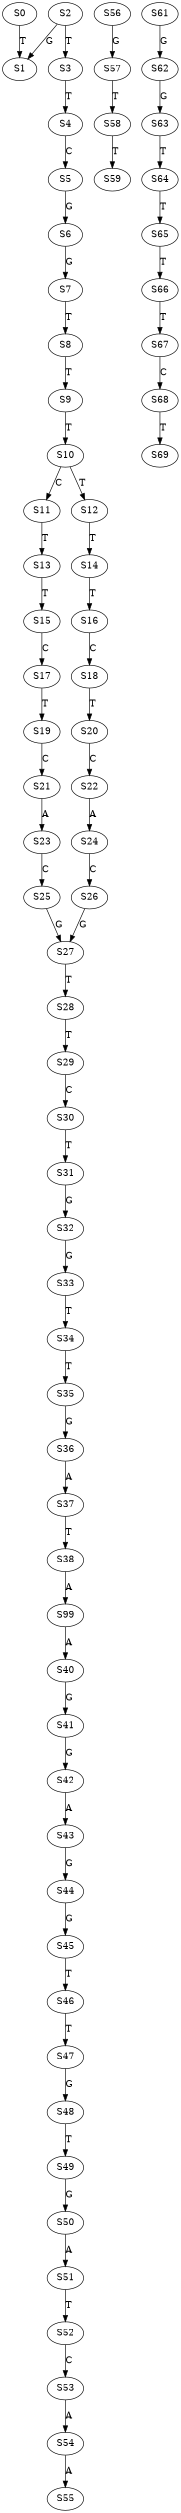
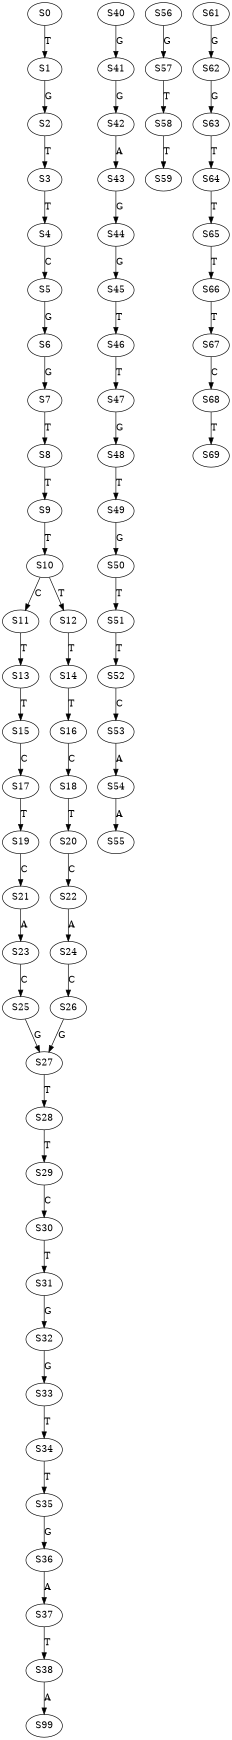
  strict digraph {
    S0
    S1
    S2
    S3
    S4
    S5
    S6
    S7
    S8
    S9
    S10
    S11
    S12
    S13
    S14
    S15
    S16
    S17
    S18
    S19
    S20
    S21
    S22
    S23
    S24
    S25
    S26
    S27
    S28
    S29
    S30
    S31
    S32
    S33
    S34
    S35
    S36
    S37
    S38
    n40 [label=S99]
    S40
    S41
    S42
    S43
    S44
    S45
    S46
    S47
    S48
    S49
    S50
    S51
    S52
    S53
    S54
    S55
    S56
    S57
    S58
    S59
    S61
    S62
    S63
    S64
    S65
    S66
    S67
    S68
    S69
    S0 -> S1 [label=T]
-   S2 -> S1 [label=G]
+   S1 -> S2 [label=G]
    S2 -> S3 [label=T]
    S3 -> S4 [label=T]
    S4 -> S5 [label=C]
    S5 -> S6 [label=G]
    S6 -> S7 [label=G]
    S7 -> S8 [label=T]
    S8 -> S9 [label=T]
    S9 -> S10 [label=T]
    S10 -> S11 [label=C]
    S10 -> S12 [label=T]
    S11 -> S13 [label=T]
    S12 -> S14 [label=T]
    S13 -> S15 [label=T]
    S14 -> S16 [label=T]
    S15 -> S17 [label=C]
    S16 -> S18 [label=C]
    S17 -> S19 [label=T]
    S18 -> S20 [label=T]
    S19 -> S21 [label=C]
    S20 -> S22 [label=C]
    S21 -> S23 [label=A]
    S22 -> S24 [label=A]
    S23 -> S25 [label=C]
    S24 -> S26 [label=C]
    S25 -> S27 [label=G]
    S26 -> S27 [label=G]
    S27 -> S28 [label=T]
    S28 -> S29 [label=T]
    S29 -> S30 [label=C]
    S30 -> S31 [label=T]
    S31 -> S32 [label=G]
    S32 -> S33 [label=G]
    S33 -> S34 [label=T]
    S34 -> S35 [label=T]
    S35 -> S36 [label=G]
    S36 -> S37 [label=A]
    S37 -> S38 [label=T]
    S38 -> n40 [label=A]
-   n40 -> S40 [label=A]
    S40 -> S41 [label=G]
    S41 -> S42 [label=G]
    S42 -> S43 [label=A]
    S43 -> S44 [label=G]
    S44 -> S45 [label=G]
    S45 -> S46 [label=T]
    S46 -> S47 [label=T]
    S47 -> S48 [label=G]
    S48 -> S49 [label=T]
    S49 -> S50 [label=G]
-   S50 -> S51 [label=A]
+   S50 -> S51 [label=T]
    S51 -> S52 [label=T]
    S52 -> S53 [label=C]
    S53 -> S54 [label=A]
    S54 -> S55 [label=A]
    S56 -> S57 [label=G]
    S57 -> S58 [label=T]
    S58 -> S59 [label=T]
    S61 -> S62 [label=G]
    S62 -> S63 [label=G]
    S63 -> S64 [label=T]
    S64 -> S65 [label=T]
    S65 -> S66 [label=T]
    S66 -> S67 [label=T]
    S67 -> S68 [label=C]
    S68 -> S69 [label=T]
  }
